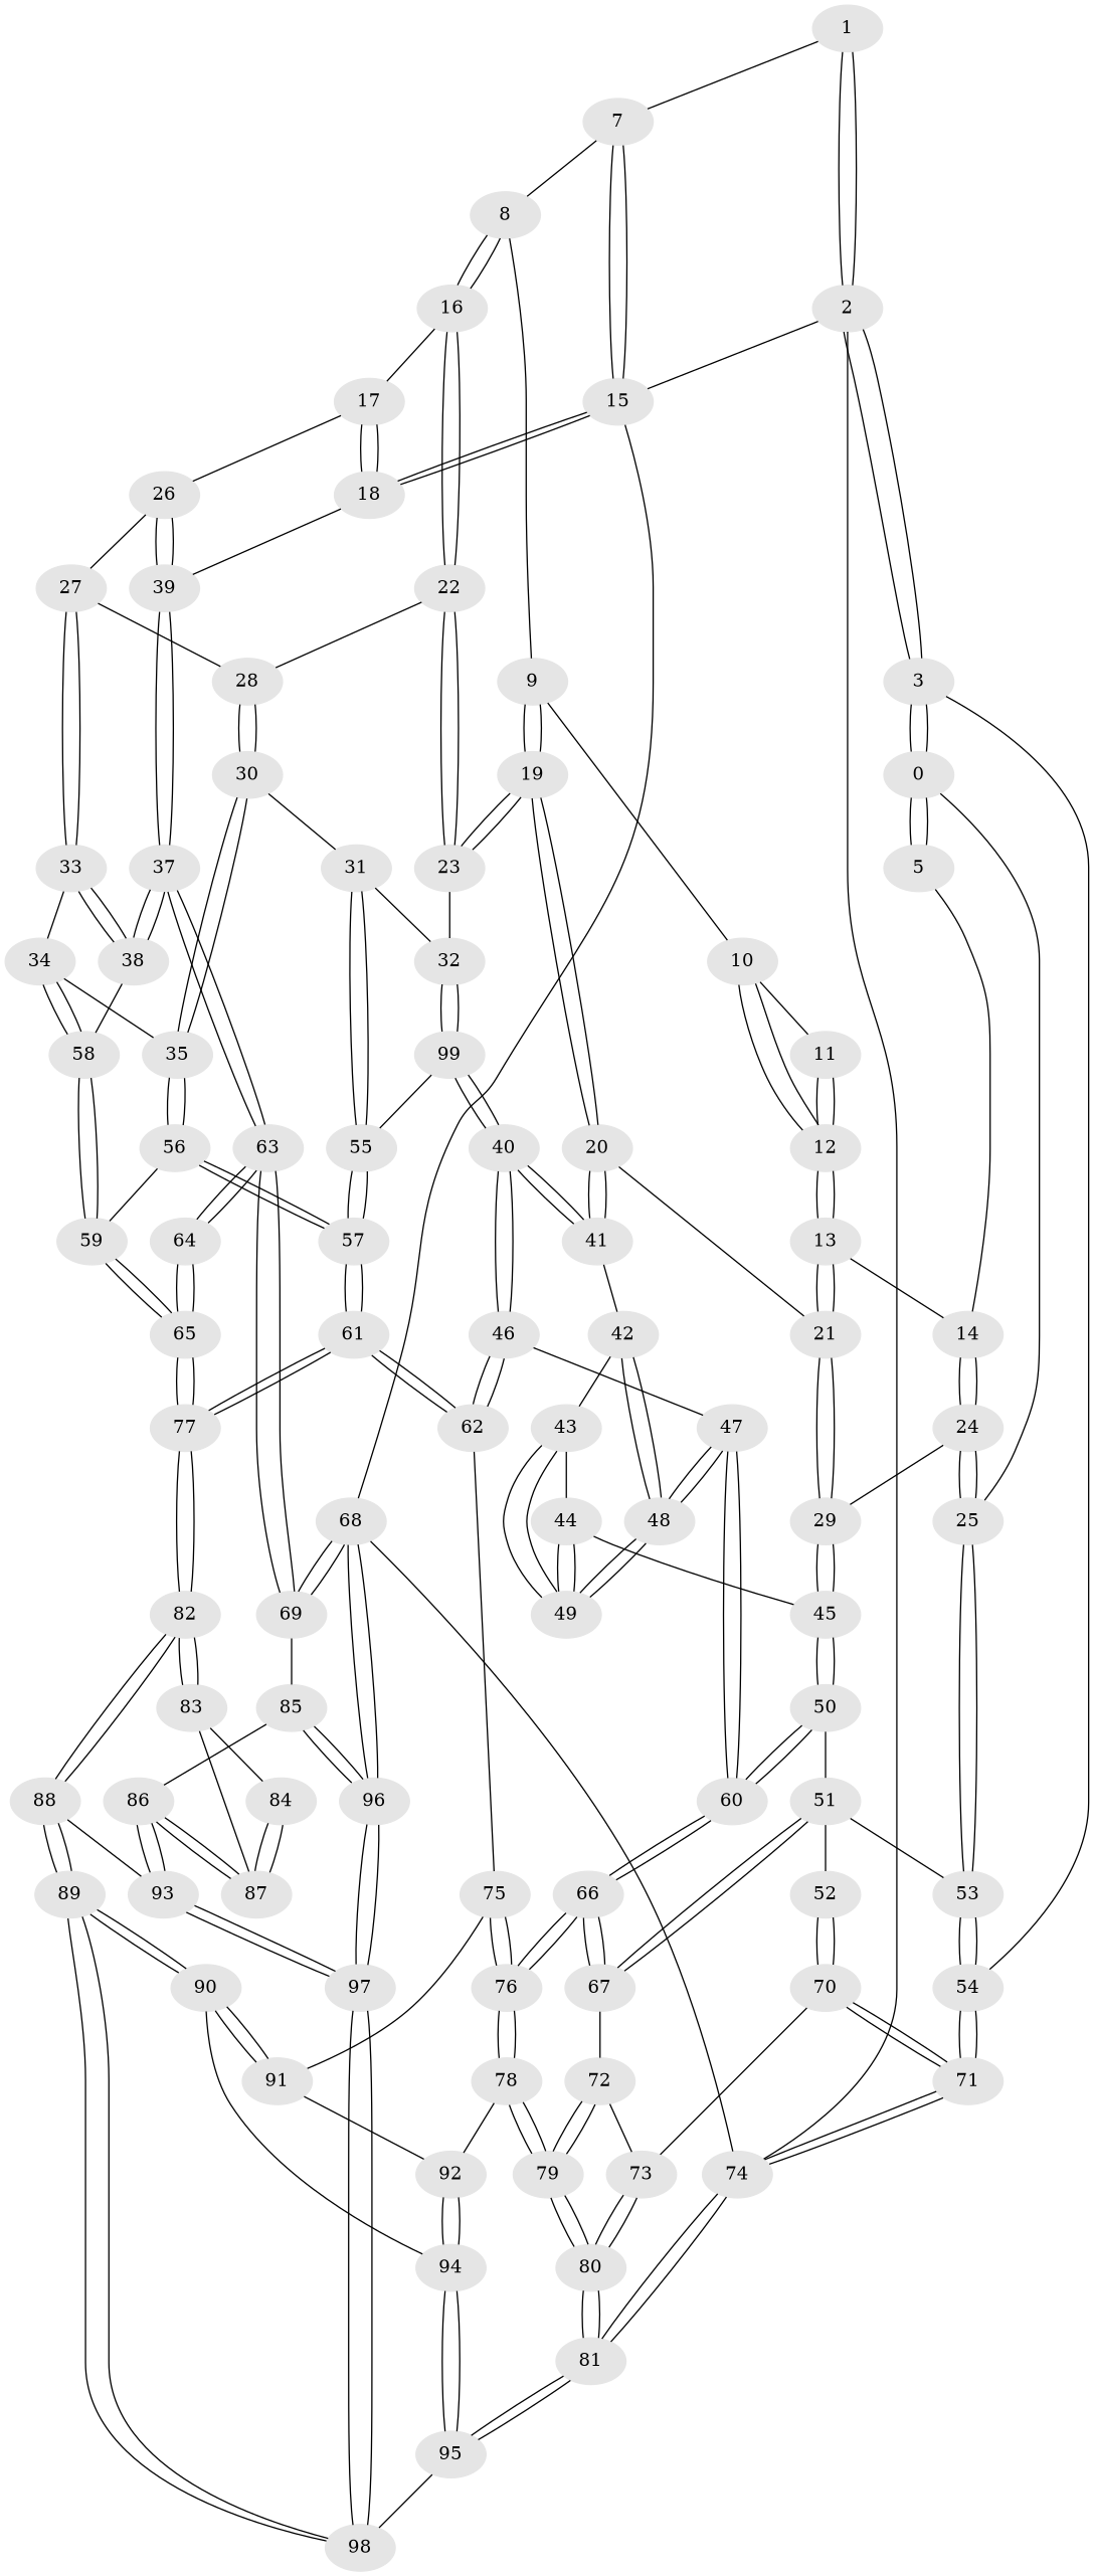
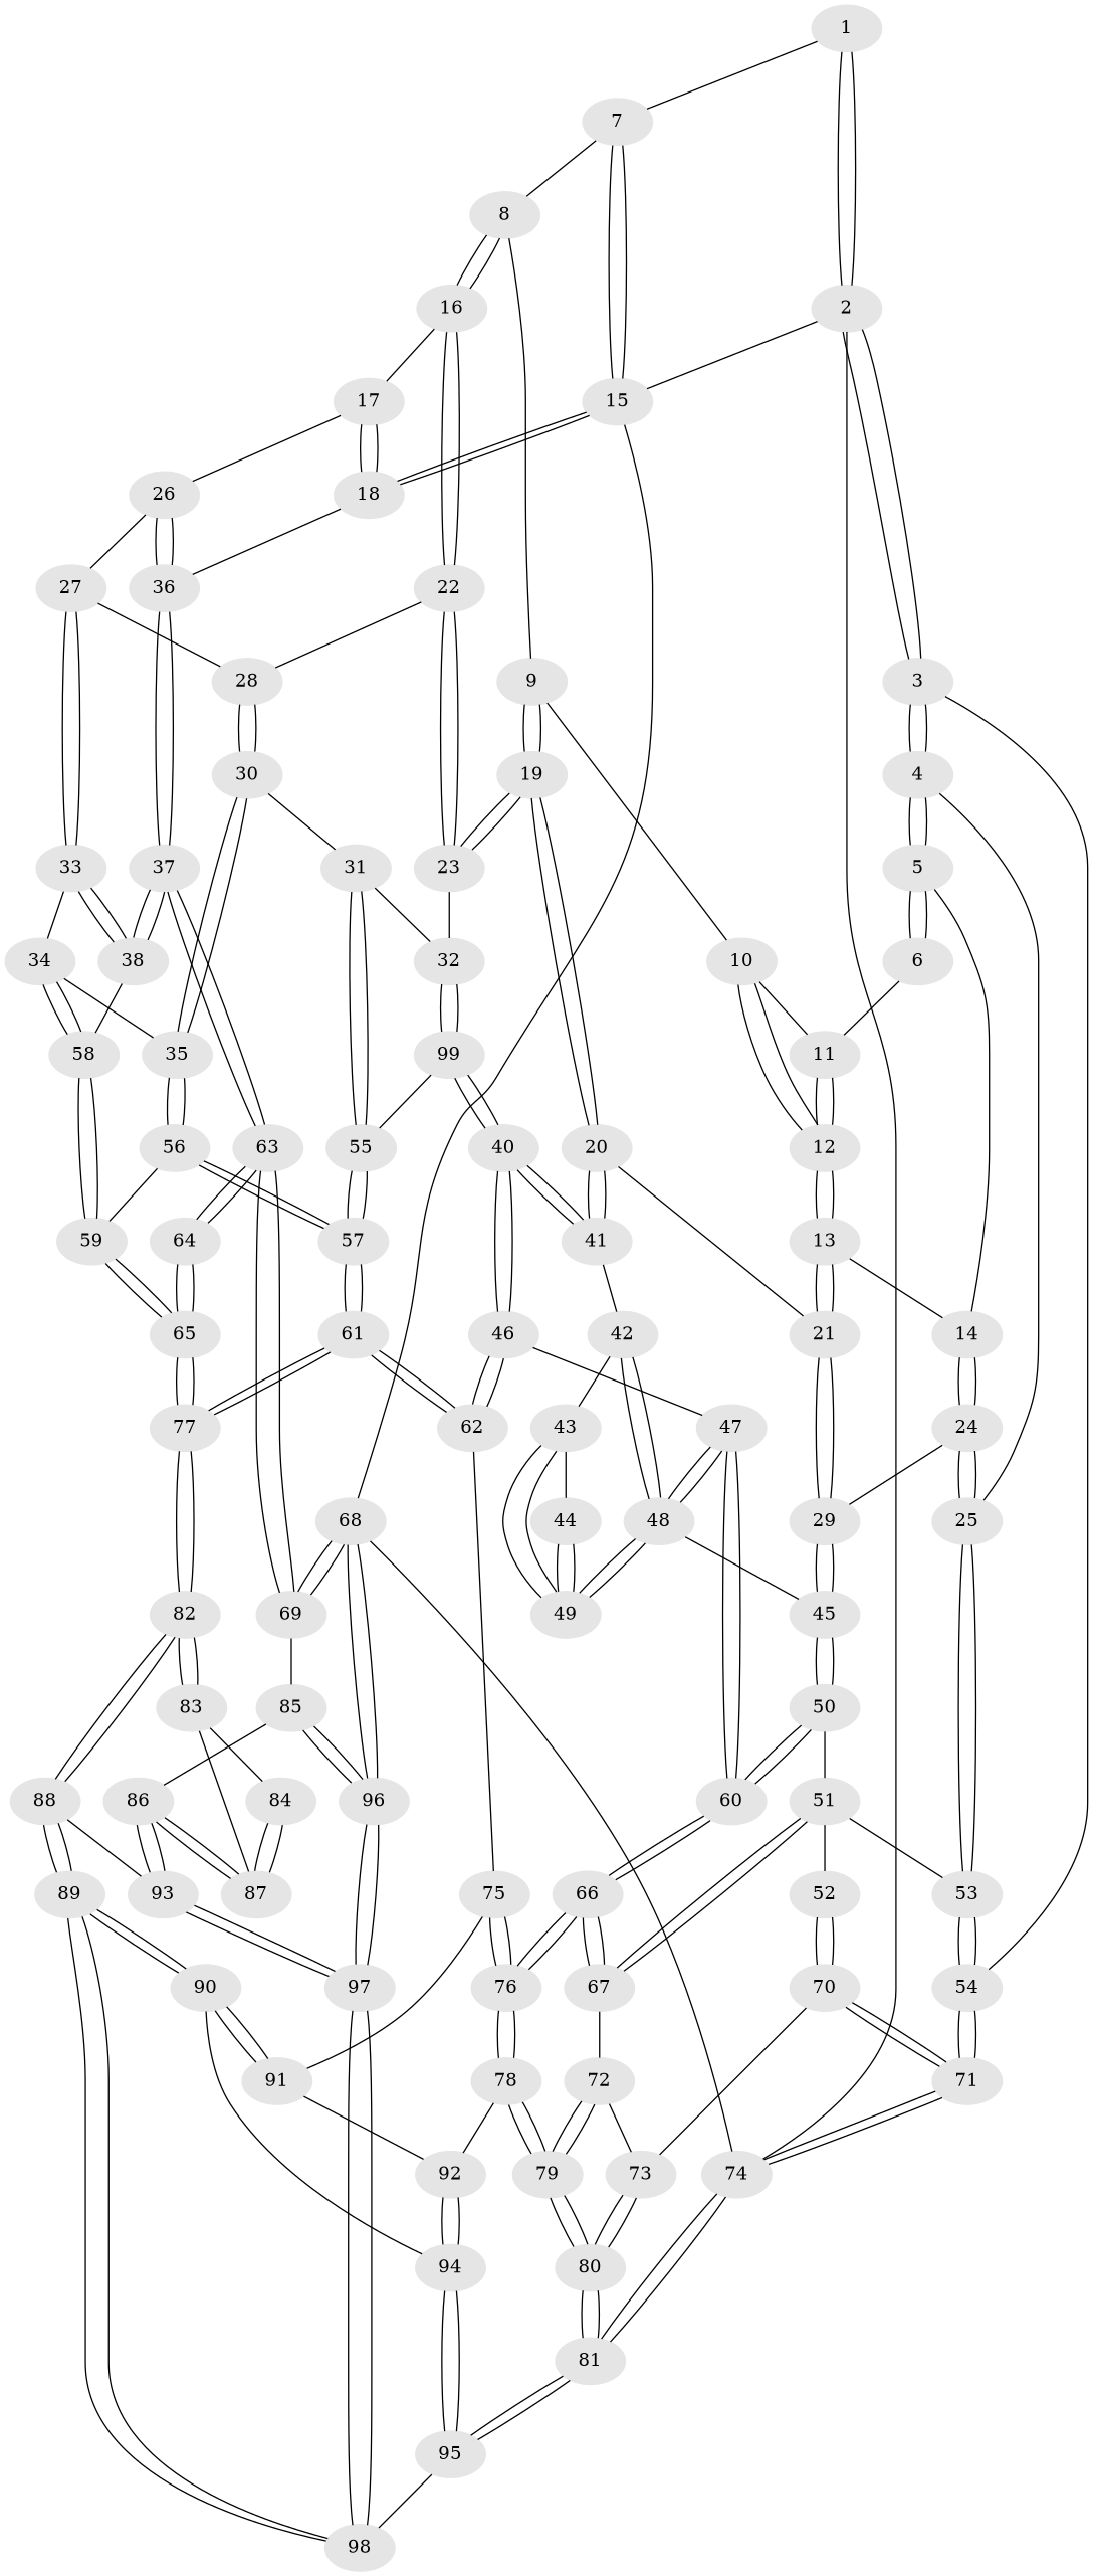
  graph {
    node [color=gray90 style=filled]
    1
    2
    7
    3
    15
    74
    8
-   4 [label=0]
+   4
    54
    18
    68
    81
    5
    25
    71
+   6
    14
    53
    11
    24
    12
    9
    16
    10
    19
    17
    22
    20
    23
    13
    21
    29
-   36 [label=39]
+   36
    69
    96
    26
    28
    27
    37
    41
    32
    42
    45
    30
    n45 [label=99]
    33
    34
    38
    31
    35
    50
    55
    56
    57
    40
    58
    59
    63
    64
    46
    47
    62
    43
    48
    44
    49
    60
    51
    75
    66
    52
    67
    70
    72
    73
    61
    65
    77
    76
    82
    91
    85
    78
    79
    97
    86
    80
    95
    92
    83
    88
    94
    98
    84
    87
    93
    89
    90
    1 -- 2
    1 -- 2
    1 -- 7
    2 -- 3
    2 -- 3
    2 -- 15
    2 -- 74
    7 -- 15
    7 -- 15
    7 -- 8
    3 -- 4
    3 -- 4
    3 -- 54
    15 -- 18
    15 -- 18
    15 -- 68
    74 -- 81
    74 -- 81
    8 -- 9
    8 -- 16
    8 -- 16
    4 -- 5
    4 -- 5
    4 -- 25
    54 -- 71
    54 -- 71
    18 -- 36
    68 -- 74
    68 -- 69
    68 -- 69
    68 -- 96
    68 -- 96
    81 -- 95
    81 -- 95
+   5 -- 6
+   5 -- 6
    5 -- 14
    25 -- 53
    25 -- 53
    71 -- 74
    71 -- 74
+   6 -- 11
    14 -- 24
    14 -- 24
    53 -- 54
    53 -- 54
    11 -- 12
    11 -- 12
    24 -- 25
    24 -- 25
    24 -- 29
    12 -- 13
    12 -- 13
    9 -- 10
    9 -- 19
    9 -- 19
    16 -- 17
    16 -- 22
    16 -- 22
    10 -- 11
    10 -- 12
    10 -- 12
    19 -- 20
    19 -- 20
    19 -- 23
    19 -- 23
    17 -- 18
    17 -- 18
    17 -- 26
    22 -- 23
    22 -- 23
    22 -- 28
    20 -- 21
    20 -- 41
    20 -- 41
    23 -- 32
    13 -- 14
    13 -- 21
    13 -- 21
    21 -- 29
    21 -- 29
    29 -- 45
    29 -- 45
    36 -- 37
    36 -- 37
    69 -- 85
    96 -- 97
    96 -- 97
    26 -- 36
    26 -- 36
    26 -- 27
    28 -- 30
    28 -- 30
    27 -- 28
    27 -- 33
    27 -- 33
    37 -- 38
    37 -- 38
    37 -- 63
    37 -- 63
    41 -- 42
    32 -- n45
    32 -- n45
    42 -- 43
    42 -- 48
    42 -- 48
    45 -- 50
    45 -- 50
    30 -- 31
    30 -- 35
    30 -- 35
    n45 -- 55
    n45 -- 40
    n45 -- 40
    33 -- 34
    33 -- 38
    33 -- 38
    34 -- 35
    34 -- 58
    34 -- 58
    38 -- 58
    31 -- 32
    31 -- 55
    31 -- 55
    35 -- 56
    35 -- 56
    50 -- 60
    50 -- 60
    50 -- 51
    55 -- 57
    55 -- 57
    56 -- 57
    56 -- 57
    56 -- 59
    57 -- 61
    57 -- 61
    40 -- 41
    40 -- 41
    40 -- 46
    40 -- 46
    58 -- 59
    58 -- 59
    59 -- 65
    59 -- 65
    63 -- 69
    63 -- 69
    63 -- 64
    63 -- 64
    64 -- 65
    64 -- 65
    46 -- 47
    46 -- 62
    46 -- 62
    47 -- 48
    47 -- 48
    47 -- 60
    47 -- 60
    62 -- 75
    43 -- 44
    43 -- 49
    43 -- 49
    48 -- 49
    48 -- 49
-   44 -- 45
+   48 -- 45
    44 -- 49
    44 -- 49
    60 -- 66
    60 -- 66
    51 -- 53
    51 -- 52
    51 -- 67
    51 -- 67
    75 -- 76
    75 -- 76
    75 -- 91
    66 -- 67
    66 -- 67
    66 -- 76
    66 -- 76
    52 -- 70
    52 -- 70
    67 -- 72
    70 -- 71
    70 -- 71
    70 -- 73
    72 -- 73
    72 -- 79
    72 -- 79
    73 -- 80
    73 -- 80
    61 -- 62
    61 -- 62
    61 -- 77
    61 -- 77
    65 -- 77
    65 -- 77
    77 -- 82
    77 -- 82
    76 -- 78
    76 -- 78
    82 -- 83
    82 -- 83
    82 -- 88
    82 -- 88
    91 -- 92
    85 -- 96
    85 -- 96
    85 -- 86
    78 -- 79
    78 -- 79
    78 -- 92
    79 -- 80
    79 -- 80
    97 -- 98
    97 -- 98
    86 -- 87
    86 -- 87
    86 -- 93
    86 -- 93
    80 -- 81
    80 -- 81
    95 -- 98
    92 -- 94
    92 -- 94
    83 -- 84
    83 -- 87
    88 -- 93
    88 -- 89
    88 -- 89
    94 -- 95
    94 -- 95
    84 -- 87
    84 -- 87
    93 -- 97
    93 -- 97
    89 -- 98
    89 -- 98
    89 -- 90
    89 -- 90
    90 -- 91
    90 -- 91
    90 -- 94
  }
